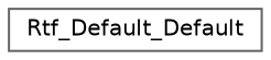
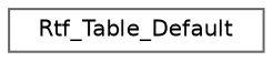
  digraph {
    rankdir=TB
-   n1 [color=grey40 fillcolor=white fontname=Helvetica fontsize=10 height=0.2 label=Rtf_Default_Default shape=box style=filled width=0.4]
+   n1 [color=grey40 fillcolor=white fontname=Helvetica fontsize=10 height=0.2 label=Rtf_Table_Default shape=box style=filled width=0.4]
  }
